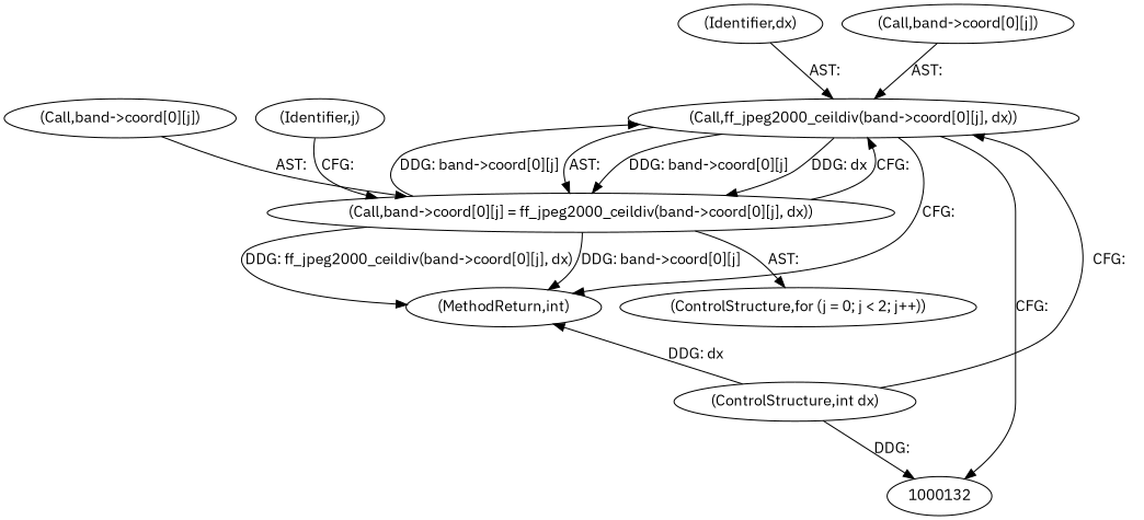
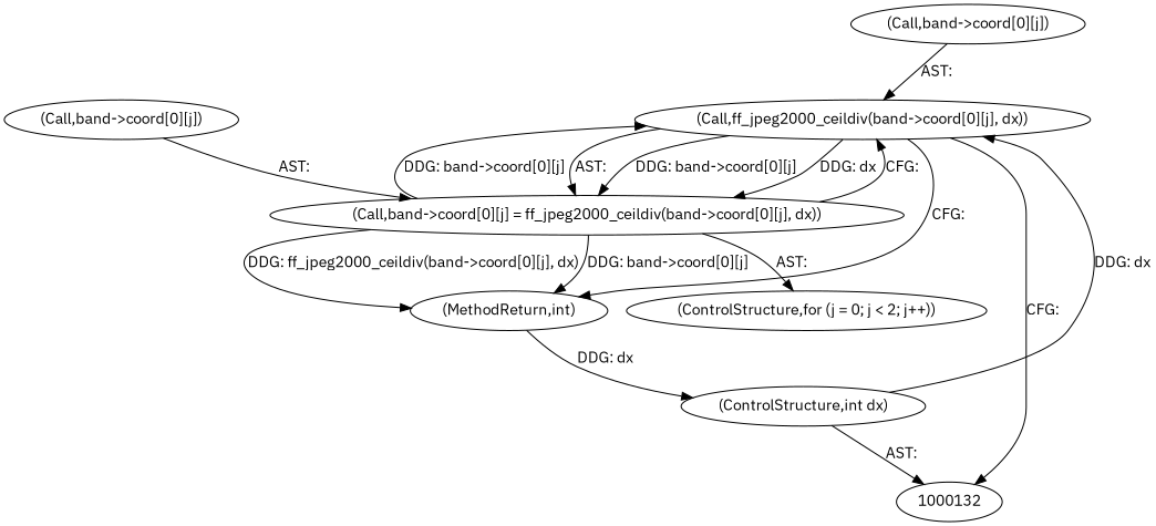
  digraph {
    fontname="IBM Plex Sans"
    node [fontname="IBM Plex Sans"]
    edge [fontname="IBM Plex Sans"]
    n1 [label="(Call,ff_jpeg2000_ceildiv(band->coord[0][j], dx))"]
    n2 [label="(Call,band->coord[0][j] = ff_jpeg2000_ceildiv(band->coord[0][j], dx))"]
    n3 [label="(MethodReturn,int)"]
    1000132
    n5 [label="(ControlStructure,for (j = 0; j < 2; j++))"]
-   n6 [label="(Identifier,dx)"]
    n7 [label="(ControlStructure,int dx)"]
    n8 [label="(Call,band->coord[0][j])"]
    n9 [label="(Call,band->coord[0][j])"]
-   n10 [label="(Identifier,j)"]
    n1 -> n2 [label="AST: "]
    n1 -> n2 [label="DDG: band->coord[0][j]"]
    n1 -> n2 [label="DDG: dx"]
    n1 -> n3 [label="CFG: "]
    n1 -> 1000132 [label="CFG: "]
    n2 -> n1 [label="CFG: "]
    n2 -> n1 [label="DDG: band->coord[0][j]"]
    n2 -> n3 [label="DDG: ff_jpeg2000_ceildiv(band->coord[0][j], dx)"]
    n2 -> n3 [label="DDG: band->coord[0][j]"]
    n2 -> n5 [label="AST: "]
-   n6 -> n1 [label="AST: "]
-   n7 -> n1 [label="CFG: "]
-   n7 -> n3 [label="DDG: dx"]
-   n7 -> 1000132 [label="DDG: "]
+   n7 -> n1 [label="DDG: dx"]
+   n3 -> n7 [label="DDG: dx"]
+   n7 -> 1000132 [label="AST: "]
    n8 -> n1 [label="AST: "]
    n9 -> n2 [label="AST: "]
-   n10 -> n2 [label="CFG: "]
  }
